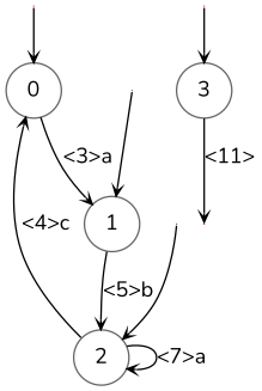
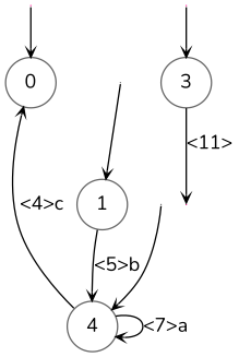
  digraph {
    fontname=Nunito
    rankdir=TB
    vcsn_context="lal_char(abc), z"
    node [color=gray40 fontname=Nunito shape=point]
    edge [arrowhead=vee arrowsize=.6 fontname=Nunito]
    I0 [color=deeppink width=0]
    I1 [width=0]
    I2 [width=0]
    I3 [color=deeppink width=0]
    F3 [color=deeppink width=0]
    0 [shape=circle style=rounded width=0.5]
    1 [shape=circle style=rounded width=0.5]
-   2 [shape=circle style=rounded width=0.5]
+   2 [shape=circle style=rounded width=0.5 label=4]
    3 [shape=circle style=rounded width=0.5]
    subgraph sub_1 {
      I0
      I1
      I2
      I3
      F3
    }
    subgraph sub_2 {
      0
      1
      2
      3
    }
    I0 -> 0
    I1 -> 1
    I2 -> 2
    I3 -> 3
-   0 -> 1 [label="<3>a"]
    1 -> 2 [label="<5>b"]
    2 -> 0 [label="<4>c"]
    2 -> 2 [label="<7>a"]
    3 -> F3 [label="<11>"]
  }
